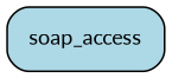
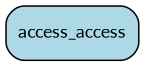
  digraph {
    fontname=Lato
-   soap_access [fillcolor=lightblue fontname=Lato fontsize=12 shape=box style="rounded, filled,filled"]
+   soap_access [fillcolor=lightblue fontname=Lato fontsize=12 shape=box style="rounded, filled,filled" label=access_access]
  }
